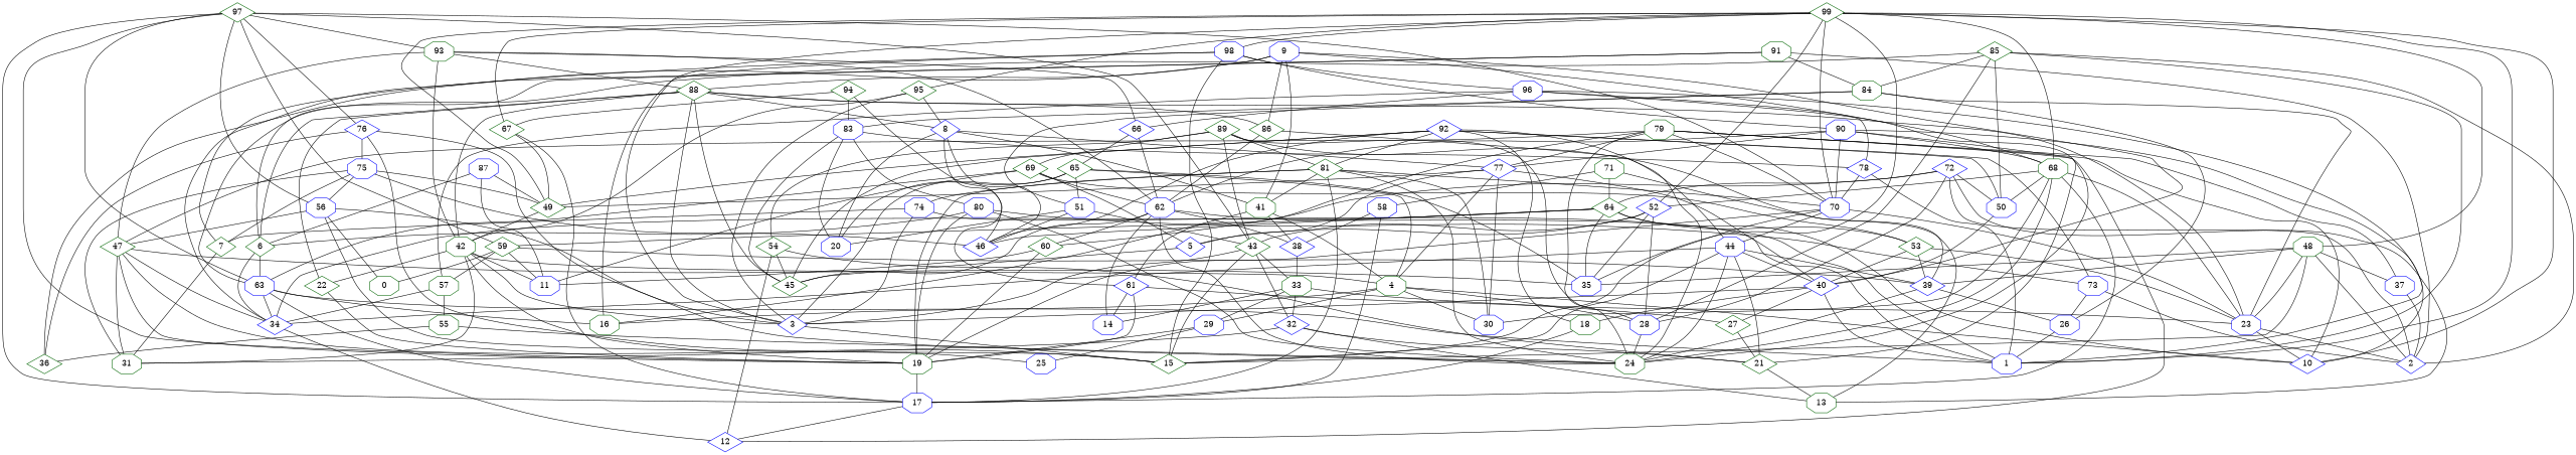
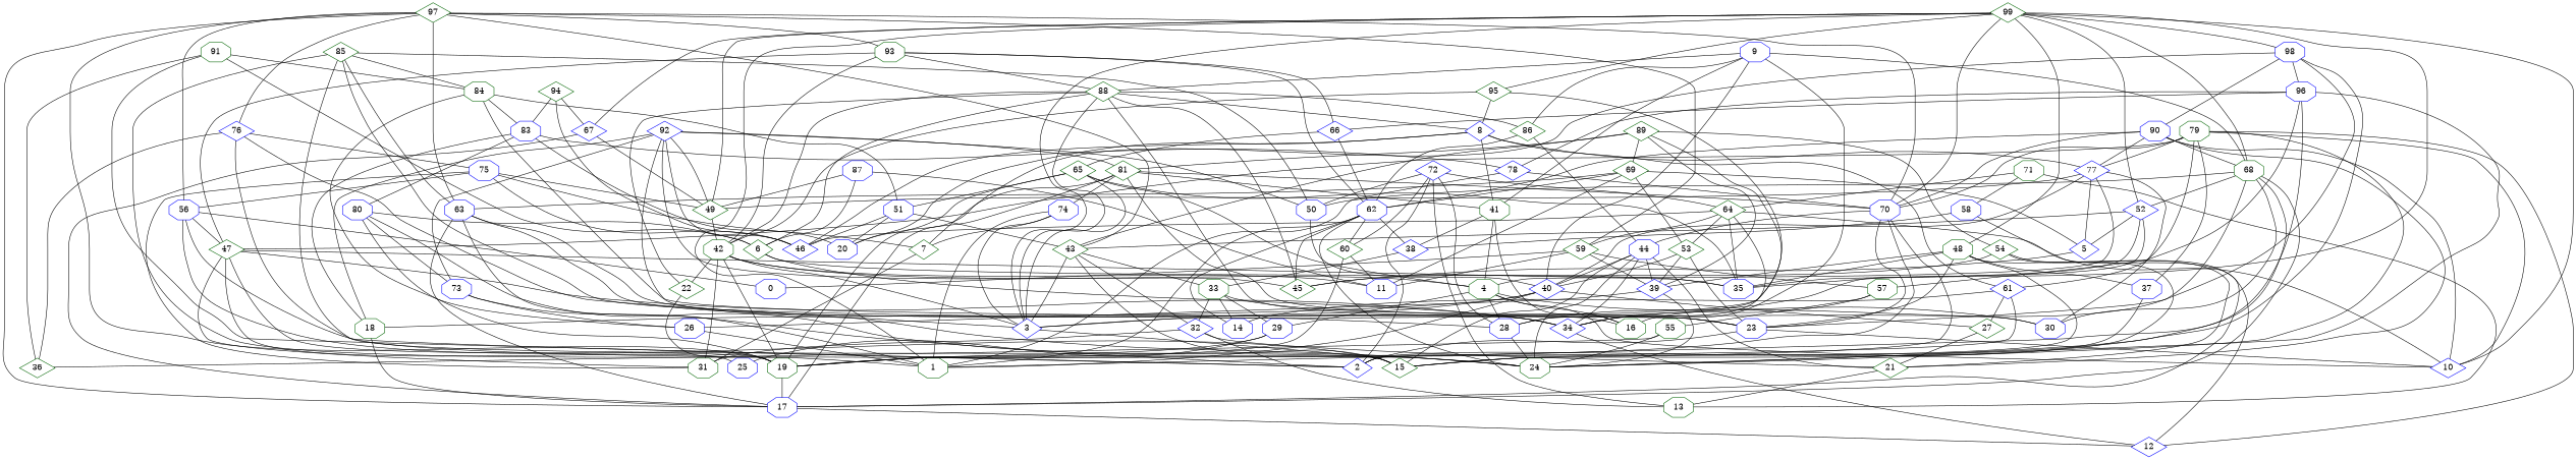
  digraph {
    node [color=blue shape=octagon]
    edge [color=black dir=none]
    63
    16 [color=darkgreen]
-   1
+   1 [color=darkgreen]
    34 [shape=diamond]
    17
    12 [shape=diamond]
    78 [shape=diamond]
    70
    23
    19 [color=darkgreen]
    15 [color=darkgreen shape=diamond]
    44
    56
-   0 [color=darkgreen]
+   0
    24 [color=darkgreen]
    47 [color=darkgreen shape=diamond]
    35
    31 [color=darkgreen]
    25
    79 [color=darkgreen]
    10 [shape=diamond]
    37
    61 [shape=diamond]
    77 [shape=diamond]
    36 [color=darkgreen shape=diamond]
    2 [shape=diamond]
    14
    27 [color=darkgreen shape=diamond]
    5 [shape=diamond]
    40 [shape=diamond]
    30
    4 [color=darkgreen]
    49 [color=darkgreen shape=diamond]
    21 [color=darkgreen shape=diamond]
    38 [shape=diamond]
    33 [color=darkgreen]
    32 [shape=diamond]
    29
    45 [color=darkgreen shape=diamond]
    9
    88 [color=darkgreen shape=diamond]
    68 [color=darkgreen]
    41 [color=darkgreen]
    86 [color=darkgreen shape=diamond]
    18 [color=darkgreen]
    3 [shape=diamond]
    6 [color=darkgreen shape=diamond]
    8 [shape=diamond]
    42 [color=darkgreen]
    22 [color=darkgreen shape=diamond]
    50
    52 [shape=diamond]
    53 [color=darkgreen shape=diamond]
    39 [shape=diamond]
    26
    92 [shape=diamond]
    73
    81 [color=darkgreen shape=diamond]
    46 [shape=diamond]
    74
    60 [color=darkgreen shape=diamond]
    11
    76 [shape=diamond]
    75
    95 [color=darkgreen shape=diamond]
    69 [color=darkgreen shape=diamond]
    62
    13 [color=darkgreen]
    55 [color=darkgreen]
    97 [color=darkgreen shape=diamond]
    59 [color=darkgreen shape=diamond]
    93 [color=darkgreen]
    43 [color=darkgreen shape=diamond]
    57 [color=darkgreen]
    66 [shape=diamond]
-   67 [color=darkgreen shape=diamond]
+   67 [shape=diamond]
    71 [color=darkgreen]
    58
    64 [color=darkgreen shape=diamond]
    83
    80
    20
    51
    54 [color=darkgreen shape=diamond]
    72 [shape=diamond]
    28
    65 [color=darkgreen shape=diamond]
    91 [color=darkgreen]
    84 [color=darkgreen]
    94 [color=darkgreen shape=diamond]
    7 [color=darkgreen shape=diamond]
    48 [color=darkgreen]
    90
    87
    99 [color=darkgreen shape=diamond]
    98
    96
    89 [color=darkgreen shape=diamond]
    85 [color=darkgreen shape=diamond]
    subgraph sub_1 {
      63
      16
      1
      34
      17
      12
      78
      70
      23
      19
      15
      44
      56
      0
      24
      47
      35
      31
      25
      79
      10
      37
      61
      77
      36
      2
      14
      27
      5
      40
      30
      4
      49
      21
      38
      33
      32
      29
      45
      9
      88
      68
      41
      86
      18
      3
      6
      8
      42
      22
      50
      52
      53
      39
      26
      92
      73
      81
      46
      74
      60
      11
      76
      75
      95
      69
      62
      13
      55
      97
      59
      93
      43
      57
      66
      67
      71
      58
      64
      83
      80
      20
      51
      54
      72
      28
      65
      91
      84
      94
      7
      48
      90
      87
      99
      98
      96
      89
      85
    }
    63 -> 16
    63 -> 1
    63 -> 34
    63 -> 17
    34 -> 12
    17 -> 12
    78 -> 1
    78 -> 70
    70 -> 23
    70 -> 19
    70 -> 15
    70 -> 44
    23 -> 10
    23 -> 2
    19 -> 17
    44 -> 34
    44 -> 15
    44 -> 24
    44 -> 40
    44 -> 21
    44 -> 39
    56 -> 15
    56 -> 0
    56 -> 24
    56 -> 47
    47 -> 34
    47 -> 19
    47 -> 35
    47 -> 31
    47 -> 25
    79 -> 12
    79 -> 70
    79 -> 24
    79 -> 47
    79 -> 10
    79 -> 37
    79 -> 61
    79 -> 77
    37 -> 2
    61 -> 19
    61 -> 14
    61 -> 27
    77 -> 5
    77 -> 40
    77 -> 30
    77 -> 4
    77 -> 49
    27 -> 21
    5 -> 45
    40 -> 1
    40 -> 27
    40 -> 18
    40 -> 3
    4 -> 16
    4 -> 10
    4 -> 30
    4 -> 29
    4 -> 28
    49 -> 42
    21 -> 13
    38 -> 33
    33 -> 23
    33 -> 14
    33 -> 32
    33 -> 29
    32 -> 31
    32 -> 21
    32 -> 13
    29 -> 19
    29 -> 25
    9 -> 34
    9 -> 40
    9 -> 88
    9 -> 68
    9 -> 41
    9 -> 86
    88 -> 23
    88 -> 45
    88 -> 86
    88 -> 3
    88 -> 6
    88 -> 8
    88 -> 42
    88 -> 22
    68 -> 17
    68 -> 23
    68 -> 24
    68 -> 30
    68 -> 50
    68 -> 52
    41 -> 16
    41 -> 4
    41 -> 38
    86 -> 44
    86 -> 62
    18 -> 17
    3 -> 15
    6 -> 34
-   6 -> 63
+   6 -> 35
    8 -> 61
    8 -> 77
    8 -> 41
    8 -> 46
    8 -> 20
    42 -> 19
    42 -> 31
    42 -> 4
    42 -> 3
    42 -> 22
    42 -> 11
    22 -> 19
    50 -> 40
    52 -> 35
    52 -> 5
    52 -> 43
    52 -> 28
    53 -> 23
    53 -> 40
    53 -> 39
    39 -> 24
    39 -> 26
    26 -> 1
    92 -> 24
    92 -> 49
    92 -> 45
    92 -> 18
    92 -> 50
    92 -> 73
    92 -> 81
    92 -> 46
    73 -> 2
    73 -> 26
    81 -> 17
    81 -> 70
    81 -> 19
-   81 -> 24
    81 -> 30
    81 -> 41
    81 -> 74
    74 -> 1
    74 -> 3
    74 -> 7
    60 -> 19
    60 -> 11
    76 -> 15
    76 -> 36
    76 -> 3
    76 -> 75
    75 -> 56
    75 -> 31
    75 -> 49
    75 -> 46
    75 -> 7
    95 -> 3
    95 -> 8
    95 -> 42
    69 -> 63
    69 -> 5
    69 -> 53
    69 -> 11
    69 -> 62
    62 -> 1
    62 -> 24
    62 -> 14
    62 -> 38
    62 -> 45
    62 -> 60
    55 -> 24
    55 -> 36
    97 -> 63
    97 -> 17
    97 -> 70
    97 -> 19
    97 -> 56
    97 -> 76
    97 -> 59
    97 -> 93
    97 -> 43
    59 -> 0
    59 -> 39
    59 -> 11
    59 -> 57
    93 -> 47
    93 -> 88
    93 -> 42
    93 -> 62
    93 -> 66
    43 -> 15
    43 -> 33
    43 -> 32
    43 -> 3
    57 -> 34
    57 -> 55
    66 -> 62
    66 -> 65
    67 -> 17
    67 -> 49
    71 -> 13
    71 -> 58
    71 -> 64
    58 -> 17
    58 -> 38
    64 -> 34
    64 -> 35
    64 -> 10
    64 -> 53
    64 -> 46
    64 -> 59
    83 -> 78
-   83 -> 45
+   83 -> 18
    83 -> 80
    83 -> 20
    80 -> 19
    80 -> 24
    80 -> 6
    80 -> 73
    51 -> 46
    51 -> 43
    51 -> 20
    54 -> 12
    54 -> 21
    54 -> 45
    72 -> 2
    72 -> 50
    72 -> 60
    72 -> 13
    72 -> 64
    72 -> 28
    28 -> 24
    65 -> 35
    65 -> 4
    65 -> 3
    65 -> 20
    65 -> 51
    91 -> 36
    91 -> 2
    91 -> 6
    91 -> 84
    84 -> 23
    84 -> 26
    84 -> 83
    84 -> 51
    94 -> 46
    94 -> 67
    94 -> 83
    7 -> 31
    48 -> 23
    48 -> 15
    48 -> 35
    48 -> 37
    48 -> 2
    48 -> 39
    90 -> 70
    90 -> 10
    90 -> 77
    90 -> 21
    90 -> 68
    90 -> 62
    87 -> 49
    87 -> 6
    87 -> 11
    99 -> 1
    99 -> 70
    99 -> 35
    99 -> 10
    99 -> 49
    99 -> 68
    99 -> 3
    99 -> 52
    99 -> 95
    99 -> 67
    99 -> 48
    99 -> 98
    98 -> 16
    98 -> 15
    98 -> 7
    98 -> 90
    98 -> 96
    96 -> 1
    96 -> 78
    96 -> 24
    96 -> 57
    96 -> 66
    89 -> 39
    89 -> 81
    89 -> 69
    89 -> 43
    89 -> 54
    89 -> 28
    85 -> 63
    85 -> 1
    85 -> 2
    85 -> 50
    85 -> 28
    85 -> 84
  }
